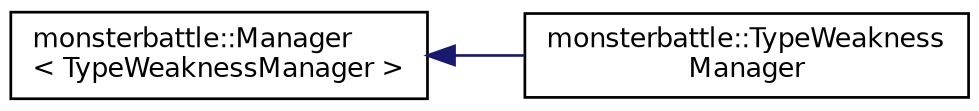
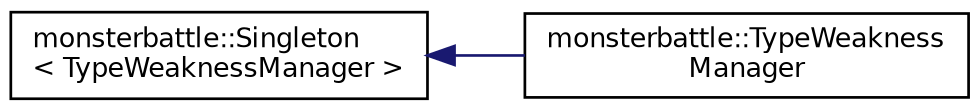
  digraph {
    rankdir=LR
    node [color=black fillcolor=white fontname=Helvetica fontsize=10 shape=record style=filled]
-   n1 [height=0.2 label="monsterbattle::Manager\l\< TypeWeaknessManager \>" width=0.4]
+   n1 [height=0.2 label="monsterbattle::Singleton\l\< TypeWeaknessManager \>" width=0.4]
    n2 [height=0.2 label="monsterbattle::TypeWeakness\lManager" width=0.4]
    n1 -> n2 [color=midnightblue dir=back fontname=Helvetica fontsize=10 labelfontname=Helvetica labelfontsize=10 style=solid]
  }
